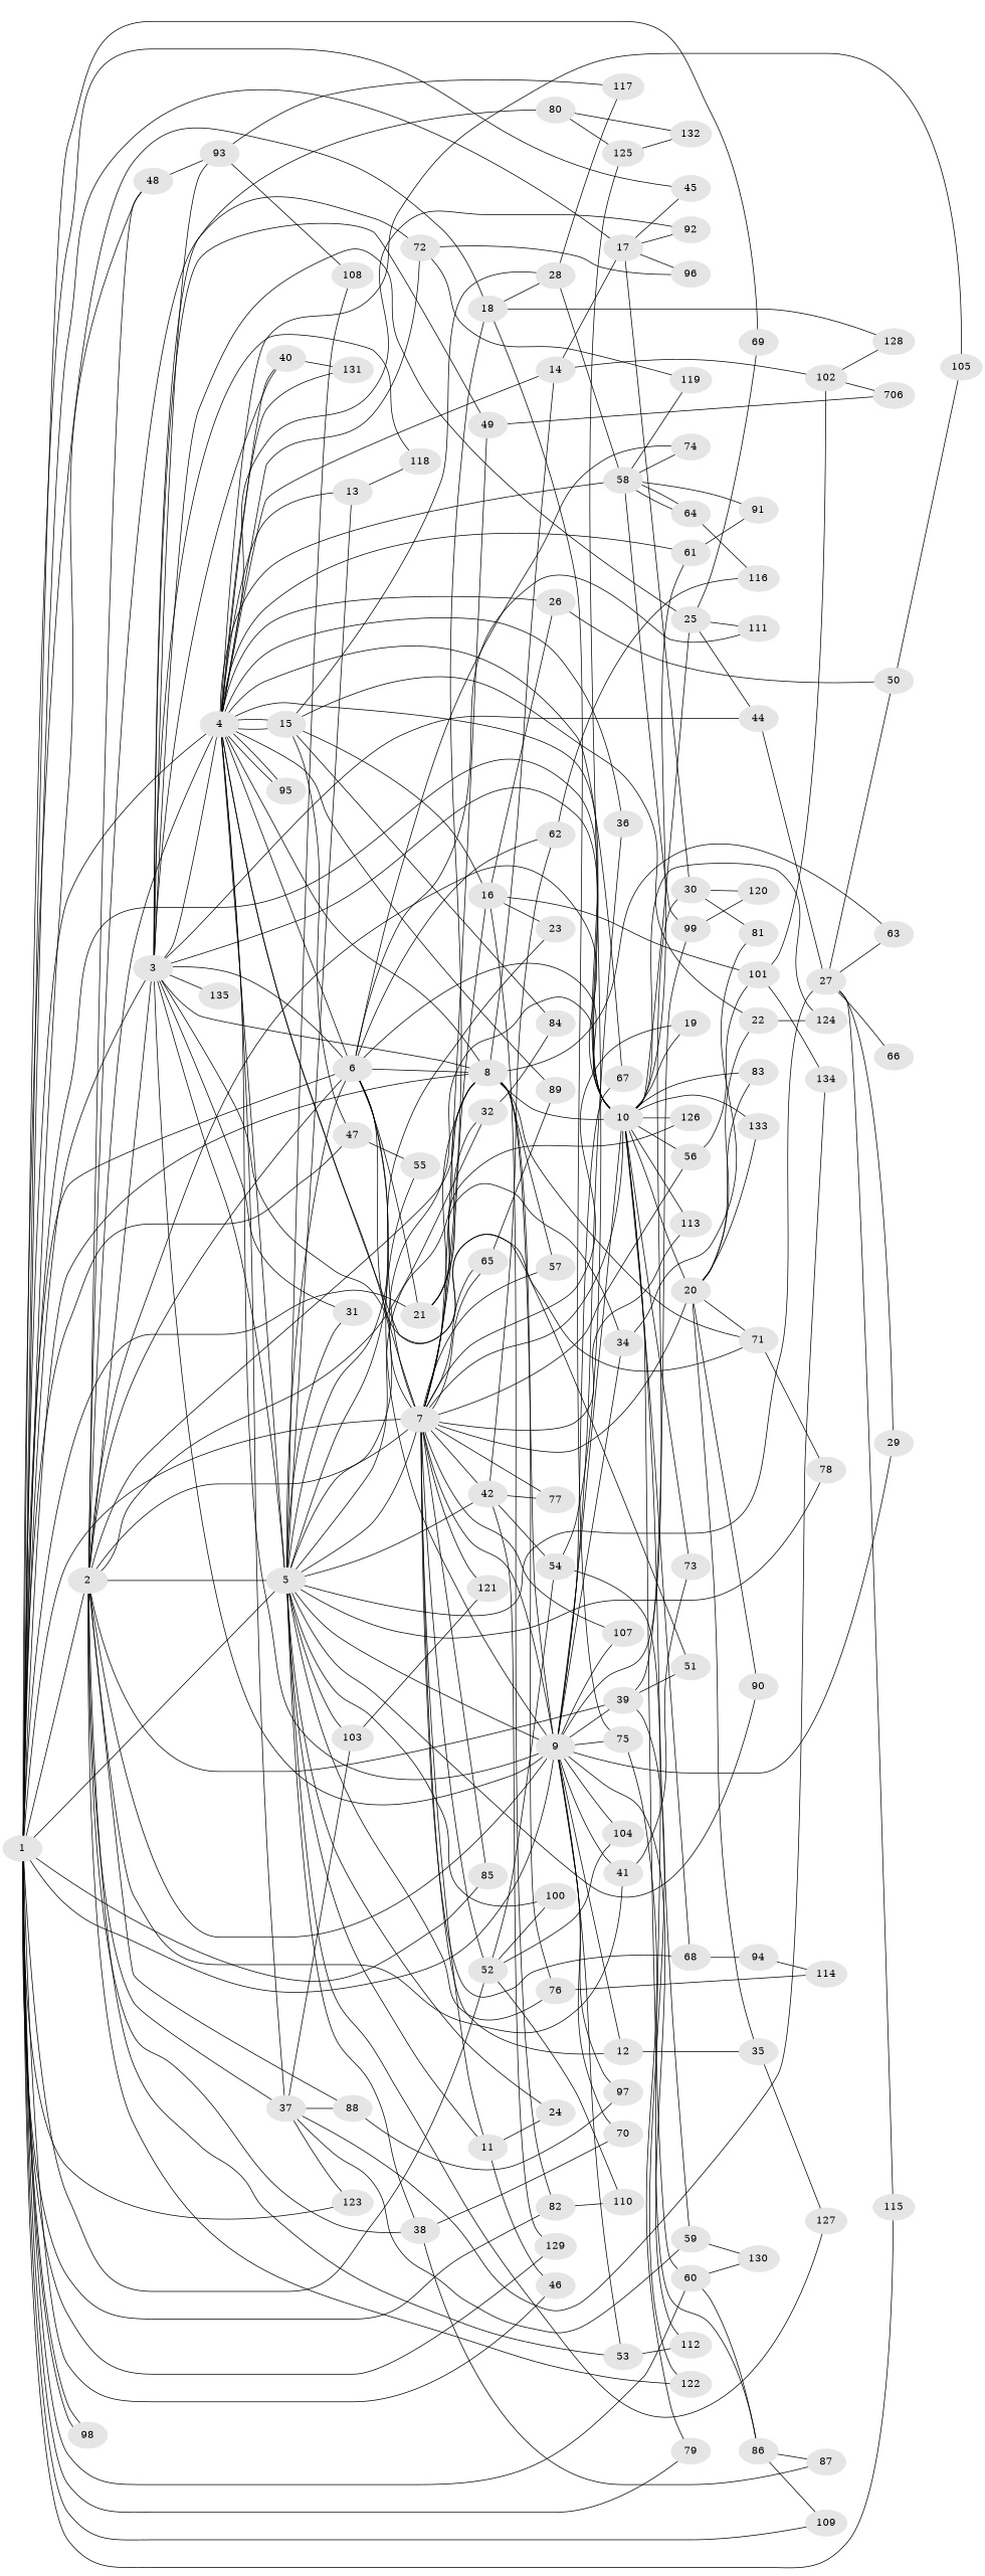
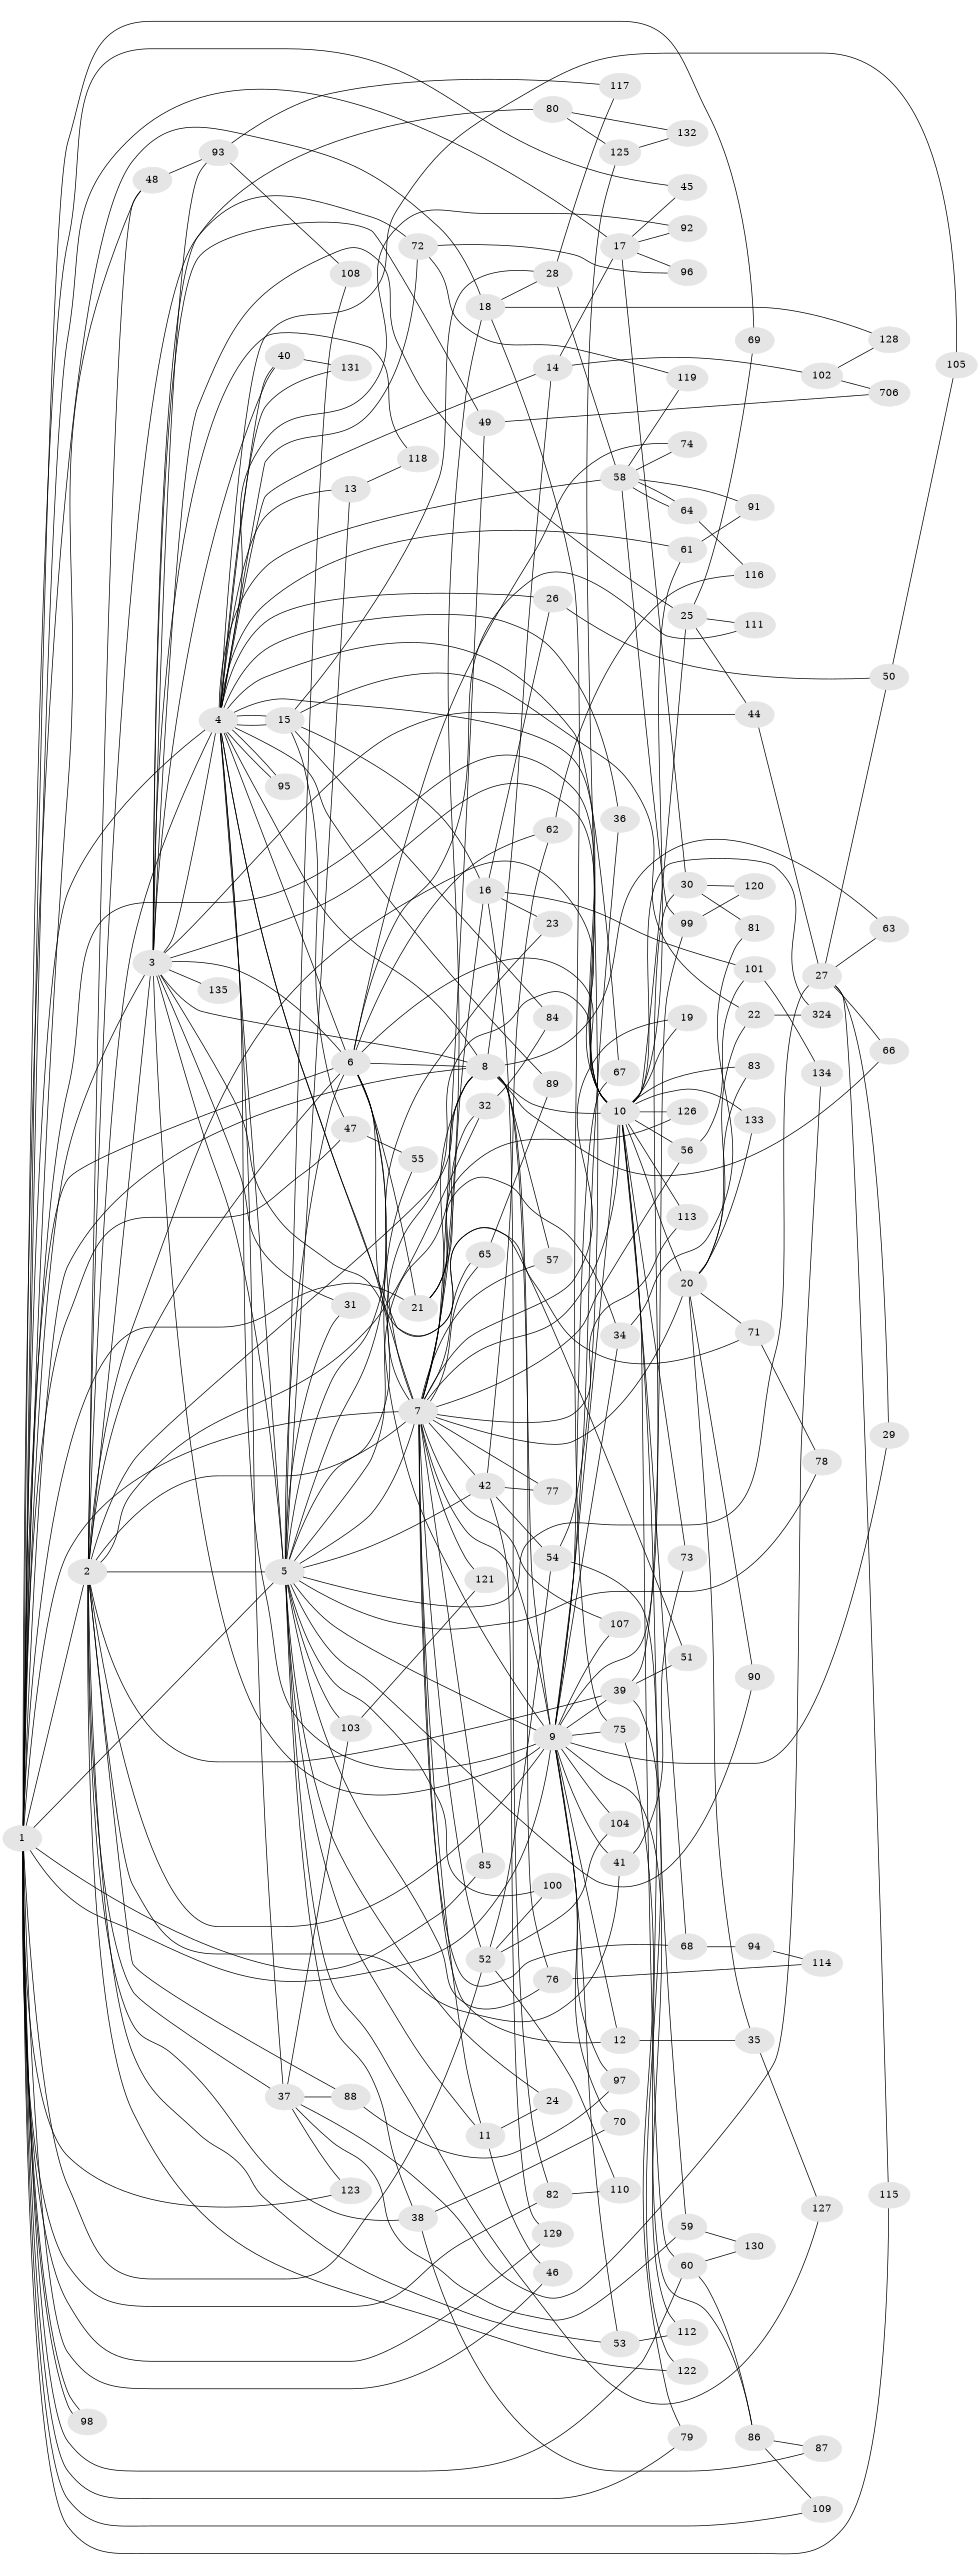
  graph {
    rankdir=LR
    node [color=gray90 style=filled]
    1
    2
    3
    4
    5
    6
    7
    8
    9
    10
    17
    18
    21
    45
    46
    47
    48
    52
    60
    69
    79
    82
    85
    98
    109
    115
    123
    129
    32
    37
    38
    39
    41
    53
    72
    88
    122
    25
    31
    40
    44
    49
    80
    93
    118
    135
    13
    14
    15
    26
    36
    58
    61
    67
    71
    89
    92
    95
    105
    131
    11
    23
    24
    27
    42
    55
    76
    78
    90
    100
    103
    108
    127
    51
    62
    74
    111
    12
    16
    19
    20
    56
    57
    65
    68
    77
    107
    113
    121
    63
    66
    29
    30
    34
    70
    75
    97
    104
    112
    59
    73
    83
-   124
+   124 [label=324]
    126
    133
    96
    28
    128
    54
    110
    86
    130
    84
    134
    87
    99
    119
    n118 [label=706]
    125
    132
    117
    102
    22
    50
    64
    91
    114
    116
    35
    101
    94
    81
    120
    1 -- 2
    1 -- 3
    1 -- 4
    1 -- 5
    1 -- 6
    1 -- 7
    1 -- 8
    1 -- 9
    1 -- 10
    1 -- 17
    1 -- 18
    1 -- 21
    1 -- 45
    1 -- 46
    1 -- 47
    1 -- 48
    1 -- 52
    1 -- 60
    1 -- 69
    1 -- 79
    1 -- 82
    1 -- 85
    1 -- 98
    1 -- 98
    1 -- 109
    1 -- 115
    1 -- 123
    1 -- 129
    2 -- 3
    2 -- 4
    2 -- 5
    2 -- 6
    2 -- 7
    2 -- 8
    2 -- 9
    2 -- 10
    2 -- 48
    2 -- 32
    2 -- 37
    2 -- 38
    2 -- 39
    2 -- 41
    2 -- 53
    2 -- 72
    2 -- 88
    2 -- 122
    3 -- 4
    3 -- 5
    3 -- 6
    3 -- 7
    3 -- 8
    3 -- 9
    3 -- 10
    3 -- 25
    3 -- 31
    3 -- 40
    3 -- 44
    3 -- 49
    3 -- 80
    3 -- 93
    3 -- 118
    3 -- 135
    4 -- 5
    4 -- 6
    4 -- 7
    4 -- 8
    4 -- 9
    4 -- 10
    4 -- 37
    4 -- 72
    4 -- 40
    4 -- 13
    4 -- 14
    4 -- 15
    4 -- 15
    4 -- 26
    4 -- 36
    4 -- 58
    4 -- 61
    4 -- 67
    4 -- 71
    4 -- 89
    4 -- 92
    4 -- 95
    4 -- 95
    4 -- 105
    4 -- 131
    5 -- 6
    5 -- 7
    5 -- 8
    5 -- 9
    5 -- 10
    5 -- 38
    5 -- 31
    5 -- 13
    5 -- 11
    5 -- 23
    5 -- 24
    5 -- 27
    5 -- 42
    5 -- 55
    5 -- 76
    5 -- 78
    5 -- 90
    5 -- 100
    5 -- 103
    5 -- 108
    5 -- 127
    6 -- 7
    6 -- 8
    6 -- 9
    6 -- 10
    6 -- 21
    6 -- 51
    6 -- 62
    6 -- 74
    6 -- 111
    7 -- 8
    7 -- 9
    7 -- 10
    7 -- 18
    7 -- 52
    7 -- 85
    7 -- 49
    7 -- 11
    7 -- 42
    7 -- 12
    7 -- 16
    7 -- 19
    7 -- 20
    7 -- 56
    7 -- 57
    7 -- 65
    7 -- 65
    7 -- 68
    7 -- 77
    7 -- 107
    7 -- 113
    7 -- 121
    8 -- 9
    8 -- 10
    8 -- 14
    8 -- 76
    8 -- 57
    8 -- 63
-   8 -- 71
+   8 -- 66
    9 -- 10
    9 -- 39
    9 -- 41
    9 -- 53
    9 -- 36
    9 -- 67
    9 -- 12
    9 -- 107
    9 -- 29
    9 -- 30
    9 -- 34
    9 -- 70
    9 -- 75
    9 -- 97
    9 -- 104
    9 -- 112
    10 -- 60
    10 -- 25
    10 -- 61
    10 -- 19
    10 -- 20
    10 -- 56
    10 -- 68
    10 -- 113
    10 -- 59
    10 -- 73
    10 -- 83
    10 -- 124
    10 -- 126
    10 -- 133
    17 -- 45
    17 -- 92
    17 -- 30
    17 -- 96
    18 -- 75
    18 -- 28
    18 -- 128
    21 -- 32
    21 -- 34
    21 -- 126
    47 -- 55
    48 -- 93
    52 -- 100
    52 -- 104
    52 -- 54
    52 -- 110
    60 -- 86
    60 -- 130
    82 -- 110
    32 -- 84
    37 -- 123
    37 -- 88
    37 -- 103
    37 -- 59
    37 -- 134
    38 -- 70
    38 -- 87
    39 -- 122
    39 -- 51
    39 -- 99
    41 -- 73
    53 -- 112
    72 -- 96
    72 -- 119
    88 -- 97
    25 -- 69
    25 -- 44
    25 -- 111
    40 -- 131
    44 -- 27
    49 -- n118
    80 -- 125
    80 -- 132
    93 -- 108
    93 -- 117
    13 -- 118
    14 -- 17
    14 -- 102
    15 -- 47
    15 -- 16
    15 -- 28
    15 -- 84
    15 -- 22
    26 -- 50
    58 -- 74
    58 -- 99
    58 -- 119
    58 -- 64
    58 -- 64
    58 -- 91
    61 -- 91
    71 -- 78
    11 -- 46
    11 -- 24
    27 -- 115
    27 -- 63
    27 -- 66
    27 -- 29
    27 -- 50
    42 -- 129
    42 -- 62
    42 -- 77
    42 -- 54
    76 -- 114
    103 -- 121
    62 -- 116
    12 -- 35
    16 -- 82
    16 -- 26
    16 -- 23
    16 -- 101
    20 -- 71
    20 -- 90
    20 -- 83
    20 -- 133
    20 -- 22
    20 -- 35
    56 -- 101
    65 -- 89
    68 -- 94
    30 -- 81
    30 -- 120
    34 -- 81
    75 -- 79
    59 -- 130
    28 -- 58
    28 -- 117
    54 -- 86
    54 -- 125
    86 -- 109
    86 -- 87
    99 -- 120
    125 -- 132
    102 -- 128
    102 -- n118
    22 -- 124
    50 -- 105
    64 -- 116
    35 -- 127
    101 -- 134
-   101 -- 102
    94 -- 114
  }
